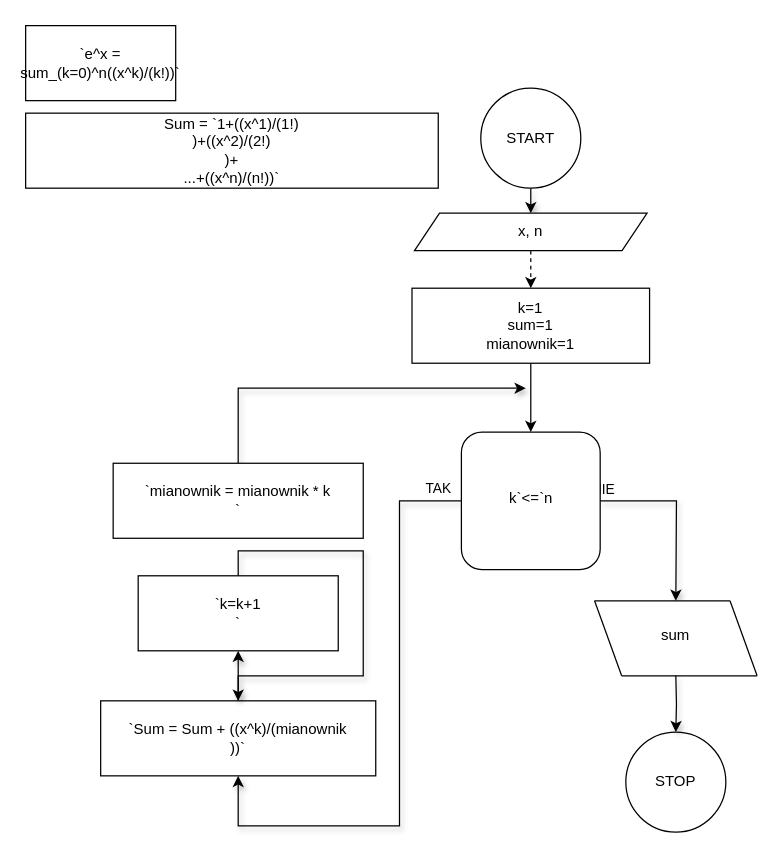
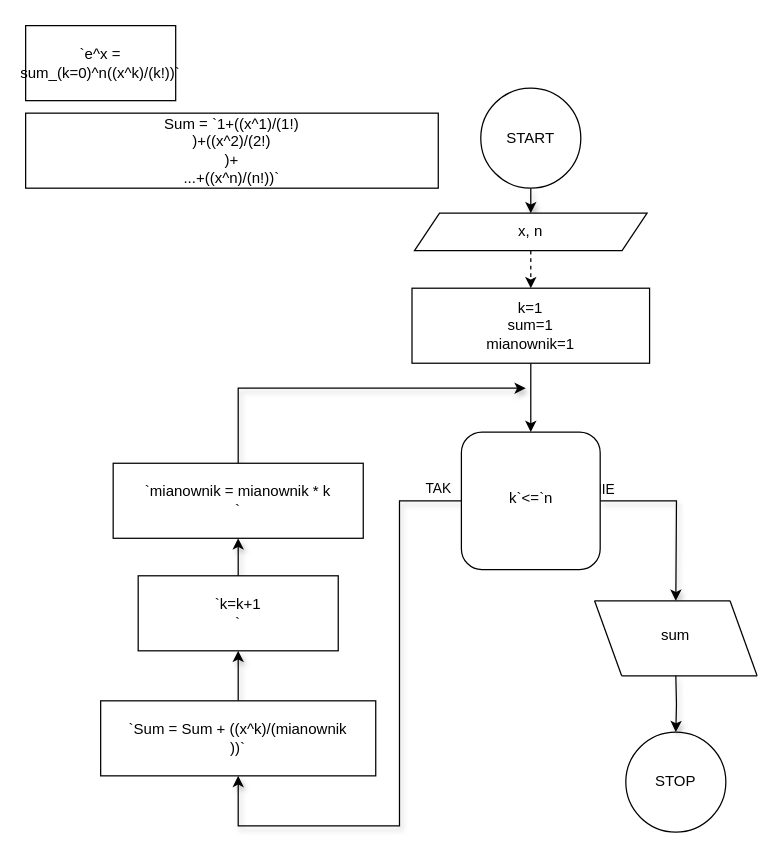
  <mxCell id="0" />
  <mxCell id="1" parent="0" />
  <mxCell id="2" style="edgeStyle=orthogonalEdgeStyle;rounded=0;orthogonalLoop=1;jettySize=auto;html=1;exitX=0.5;exitY=1;exitDx=0;exitDy=0;entryX=0.5;entryY=0;entryDx=0;entryDy=0;shadow=1;" parent="1" source="3" target="9" edge="1"><mxGeometry relative="1" as="geometry" /></mxCell>
  <mxCell id="3" value="START" style="ellipse;whiteSpace=wrap;html=1;" parent="1" vertex="1"><mxGeometry x="384" y="70" width="80" height="80" as="geometry" /></mxCell>
  <mxCell id="4" value="`e^x = sum_(k=0)^n((x^k)/(k!))`" style="rounded=0;whiteSpace=wrap;html=1;" parent="1" vertex="1"><mxGeometry x="20" y="20" width="120" height="60" as="geometry" /></mxCell>
  <mxCell id="5" value="Sum = `1+((x^1)/(1!)&lt;br&gt;)+((x^2)/(2!)&lt;br&gt;)+&lt;br&gt;...+((x^n)/(n!))`" style="rounded=0;whiteSpace=wrap;html=1;" parent="1" vertex="1"><mxGeometry x="20" y="90" width="330" height="60" as="geometry" /></mxCell>
  <mxCell id="6" style="edgeStyle=orthogonalEdgeStyle;rounded=0;orthogonalLoop=1;jettySize=auto;html=1;shadow=1;" parent="1" source="7" edge="1"><mxGeometry relative="1" as="geometry"><mxPoint x="190" y="520" as="targetPoint" /></mxGeometry></mxCell>
  <mxCell id="7" value="`Sum = Sum + ((x^k)/(mianownik&lt;br&gt;))`" style="rounded=0;whiteSpace=wrap;html=1;" parent="1" vertex="1"><mxGeometry x="80" y="560" width="220" height="60" as="geometry" /></mxCell>
  <mxCell id="8" style="edgeStyle=orthogonalEdgeStyle;rounded=0;orthogonalLoop=1;jettySize=auto;html=1;exitX=0.5;exitY=1;exitDx=0;exitDy=0;entryX=0.5;entryY=0;entryDx=0;entryDy=0;dashed=1;" edge="1" parent="1" source="9" target="27"><mxGeometry relative="1" as="geometry" /></mxCell>
  <mxCell id="9" value="x, n&lt;br&gt;" style="shape=parallelogram;perimeter=parallelogramPerimeter;whiteSpace=wrap;html=1;fixedSize=1;" parent="1" vertex="1"><mxGeometry x="331" y="170" width="186" height="30" as="geometry" /></mxCell>
  <mxCell id="10" style="edgeStyle=orthogonalEdgeStyle;rounded=0;orthogonalLoop=1;jettySize=auto;html=1;exitX=1;exitY=0.5;exitDx=0;exitDy=0;shadow=1;" parent="1" source="14" edge="1"><mxGeometry relative="1" as="geometry"><mxPoint x="540" y="480" as="targetPoint" /></mxGeometry></mxCell>
  <mxCell id="11" value="NIE" style="edgeLabel;html=1;align=center;verticalAlign=middle;resizable=0;points=[];" parent="10" vertex="1" connectable="0"><mxGeometry x="-0.777" relative="1" as="geometry"><mxPoint x="-14.33" y="-10.0" as="offset" /></mxGeometry></mxCell>
  <mxCell id="12" style="edgeStyle=orthogonalEdgeStyle;rounded=0;orthogonalLoop=1;jettySize=auto;html=1;exitX=0;exitY=0.5;exitDx=0;exitDy=0;entryX=0.5;entryY=1;entryDx=0;entryDy=0;shadow=1;" parent="1" source="14" target="7" edge="1"><mxGeometry relative="1" as="geometry"><Array as="points"><mxPoint x="319" y="400" /><mxPoint x="319" y="660" /><mxPoint x="190" y="660" /></Array></mxGeometry></mxCell>
  <mxCell id="13" value="TAK" style="edgeLabel;html=1;align=center;verticalAlign=middle;resizable=0;points=[];" parent="12" vertex="1" connectable="0"><mxGeometry x="-0.789" y="1" relative="1" as="geometry"><mxPoint x="29.78" y="-11" as="offset" /></mxGeometry></mxCell>
  <mxCell id="14" value="k`&amp;lt;=`n" style="whiteSpace=wrap;html=1;shadow=0;fontFamily=Helvetica;fontSize=12;align=center;strokeWidth=1;spacing=6;spacingTop=-4;rounded=1;" parent="1" vertex="1"><mxGeometry x="368.5" y="345" width="111" height="110" as="geometry" /></mxCell>
  <mxCell id="15" value="&#10;sum" style="group;fillColor=#ffffff;align=center;" parent="1" vertex="1" connectable="0"><mxGeometry x="475" y="480" width="130" height="60" as="geometry" /></mxCell>
  <mxCell id="16" value="" style="endArrow=none;html=1;" parent="15" edge="1"><mxGeometry width="50" height="50" relative="1" as="geometry"><mxPoint x="130" y="60.0" as="sourcePoint" /><mxPoint x="21.667" y="60.0" as="targetPoint" /></mxGeometry></mxCell>
  <mxCell id="17" value="" style="endArrow=none;html=1;entryX=0;entryY=1;entryDx=0;entryDy=0;" parent="15" edge="1"><mxGeometry width="50" height="50" relative="1" as="geometry"><mxPoint x="130" y="60.0" as="sourcePoint" /><mxPoint x="108.333" as="targetPoint" /></mxGeometry></mxCell>
  <mxCell id="18" value="" style="endArrow=none;html=1;entryX=0;entryY=1;entryDx=0;entryDy=0;" parent="15" edge="1"><mxGeometry width="50" height="50" relative="1" as="geometry"><mxPoint x="21.667" y="60.0" as="sourcePoint" /><mxPoint as="targetPoint" /></mxGeometry></mxCell>
  <mxCell id="19" value="" style="endArrow=none;html=1;" parent="15" edge="1"><mxGeometry width="50" height="50" relative="1" as="geometry"><mxPoint x="108.333" as="sourcePoint" /><mxPoint as="targetPoint" /></mxGeometry></mxCell>
  <mxCell id="20" value="STOP" style="ellipse;whiteSpace=wrap;html=1;" parent="1" vertex="1"><mxGeometry x="500" y="585" width="80" height="80" as="geometry" /></mxCell>
  <mxCell id="21" style="edgeStyle=orthogonalEdgeStyle;rounded=0;orthogonalLoop=1;jettySize=auto;html=1;shadow=1;entryX=0.5;entryY=0;entryDx=0;entryDy=0;" parent="1" target="20" edge="1"><mxGeometry relative="1" as="geometry"><mxPoint x="620" y="500" as="targetPoint" /><mxPoint x="540" y="540" as="sourcePoint" /></mxGeometry></mxCell>
  <mxCell id="22" style="edgeStyle=orthogonalEdgeStyle;rounded=0;orthogonalLoop=1;jettySize=auto;html=1;exitX=0.5;exitY=0;exitDx=0;exitDy=0;shadow=1;" parent="1" source="23" edge="1"><mxGeometry relative="1" as="geometry"><mxPoint x="420" y="310" as="targetPoint" /><Array as="points"><mxPoint x="190" y="310" /></Array></mxGeometry></mxCell>
  <mxCell id="23" value="`mianownik = mianownik * k&lt;br&gt;`" style="rounded=0;whiteSpace=wrap;html=1;" parent="1" vertex="1"><mxGeometry x="90" y="370" width="200" height="60" as="geometry" /></mxCell>
- <mxCell id="24" style="edgeStyle=orthogonalEdgeStyle;rounded=0;orthogonalLoop=1;jettySize=auto;html=1;exitX=0.5;exitY=0;exitDx=0;exitDy=0;shadow=1;" parent="1" source="25" target="7" edge="1"><mxGeometry relative="1" as="geometry" /></mxCell>
+ <mxCell id="24" style="edgeStyle=orthogonalEdgeStyle;rounded=0;orthogonalLoop=1;jettySize=auto;html=1;exitX=0.5;exitY=0;exitDx=0;exitDy=0;entryX=0.5;entryY=1;entryDx=0;entryDy=0;shadow=1;" parent="1" source="25" target="23" edge="1"><mxGeometry relative="1" as="geometry" /></mxCell>
  <mxCell id="25" value="`k=k+1&lt;br&gt;`" style="rounded=0;whiteSpace=wrap;html=1;" parent="1" vertex="1"><mxGeometry x="110" y="460" width="160" height="60" as="geometry" /></mxCell>
  <mxCell id="26" style="edgeStyle=orthogonalEdgeStyle;rounded=0;orthogonalLoop=1;jettySize=auto;html=1;exitX=0.5;exitY=1;exitDx=0;exitDy=0;entryX=0.5;entryY=0;entryDx=0;entryDy=0;" edge="1" parent="1" source="27" target="14"><mxGeometry relative="1" as="geometry" /></mxCell>
  <mxCell id="27" value="&lt;span&gt;k=1&lt;/span&gt;&lt;br&gt;&lt;span&gt;sum=1&lt;/span&gt;&lt;br&gt;&lt;span&gt;mianownik=1&lt;/span&gt;" style="rounded=0;whiteSpace=wrap;html=1;" vertex="1" parent="1"><mxGeometry x="329" y="230" width="190" height="60" as="geometry" /></mxCell>
